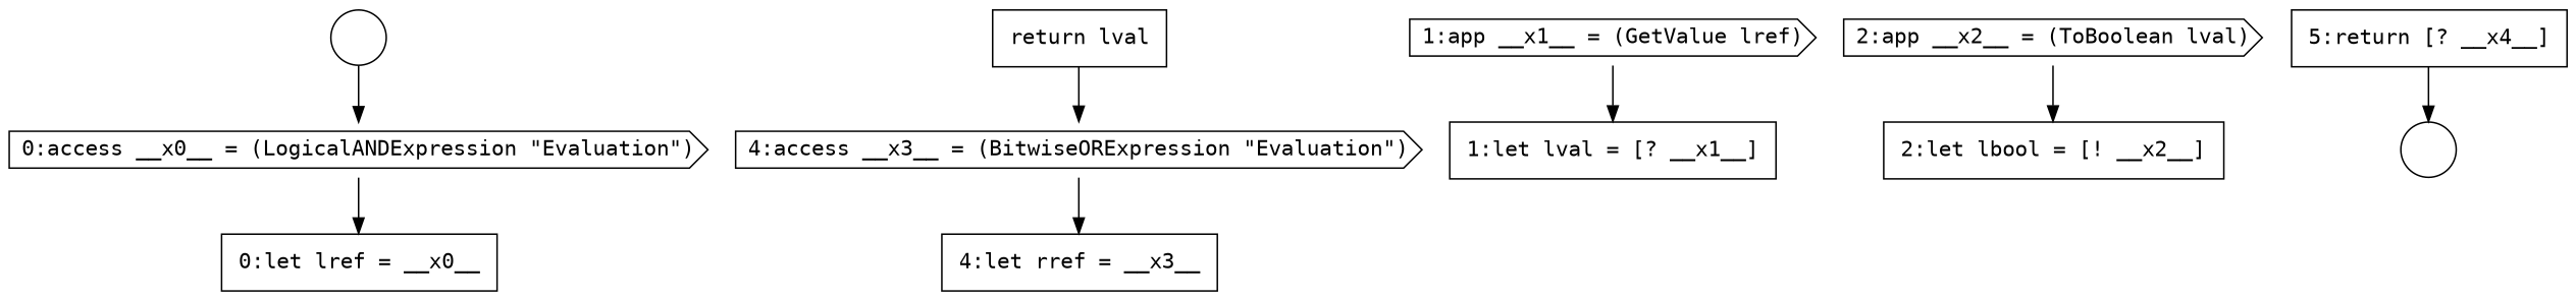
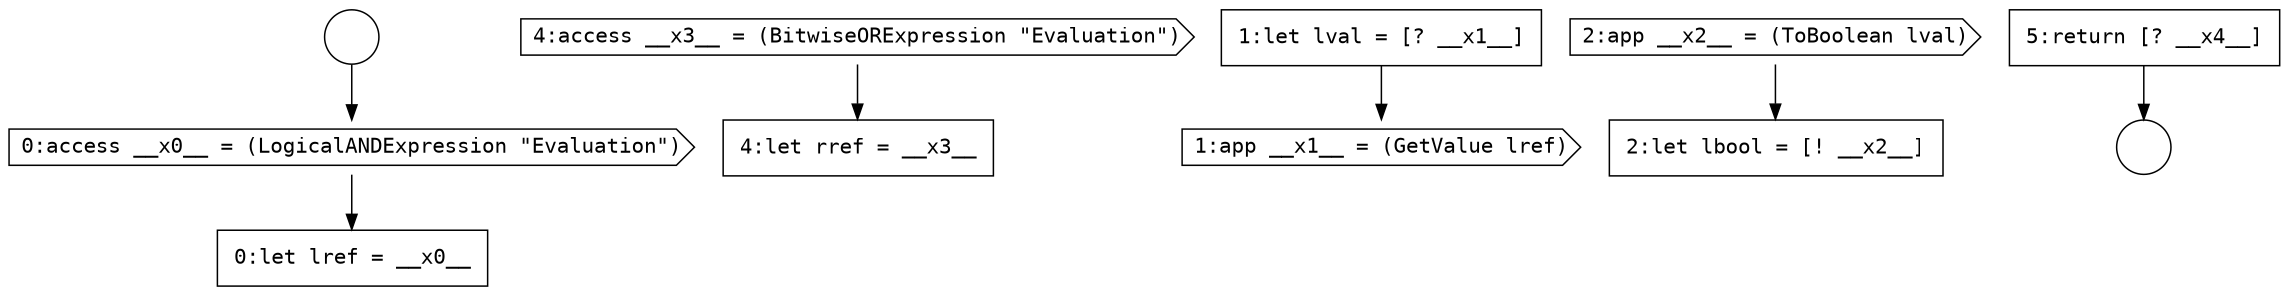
  digraph {
    fontname="DejaVu Sans Mono"
    node [color=black fillcolor=white fontname="DejaVu Sans Mono" shape=none style=filled]
    edge [color=black fontname="DejaVu Sans Mono"]
    n1 [label=" " shape=circle]
    n2 [label=<<font color="black">0:access __x0__ = (LogicalANDExpression &quot;Evaluation&quot;)</font>> shape=cds]
    n3 [label=<<font color="black">     <table border="0" cellborder="1" cellspacing="0" cellpadding="10">       <tr><td align="left">0:let lref = __x0__</td></tr>     </table>   </font>> margin=0]
    n4 [label=<<font color="black">     <table border="0" cellborder="1" cellspacing="0" cellpadding="10">       <tr><td align="left">4:let rref = __x3__</td></tr>     </table>   </font>> margin=0]
    n5 [label=<<font color="black">1:app __x1__ = (GetValue lref)</font>> shape=cds]
    n6 [label=<<font color="black">     <table border="0" cellborder="1" cellspacing="0" cellpadding="10">       <tr><td align="left">1:let lval = [? __x1__]</td></tr>     </table>   </font>> margin=0]
    n7 [label=<<font color="black">2:app __x2__ = (ToBoolean lval)</font>> shape=cds]
    n8 [label=<<font color="black">     <table border="0" cellborder="1" cellspacing="0" cellpadding="10">       <tr><td align="left">2:let lbool = [! __x2__]</td></tr>     </table>   </font>> margin=0]
-   n9 [label=<<font color="black">     <table border="0" cellborder="1" cellspacing="0" cellpadding="10">       <tr><td align="left">return lval</td></tr>     </table>   </font>> margin=0]
    n10 [label=<<font color="black">4:access __x3__ = (BitwiseORExpression &quot;Evaluation&quot;)</font>> shape=cds]
    n11 [label=<<font color="black">     <table border="0" cellborder="1" cellspacing="0" cellpadding="10">       <tr><td align="left">5:return [? __x4__]</td></tr>     </table>   </font>> margin=0]
    n12 [label=" " shape=circle]
    n1 -> n2
    n2 -> n3
-   n5 -> n6
+   n6 -> n5
    n7 -> n8
-   n9 -> n10
    n10 -> n4
    n11 -> n12
  }
